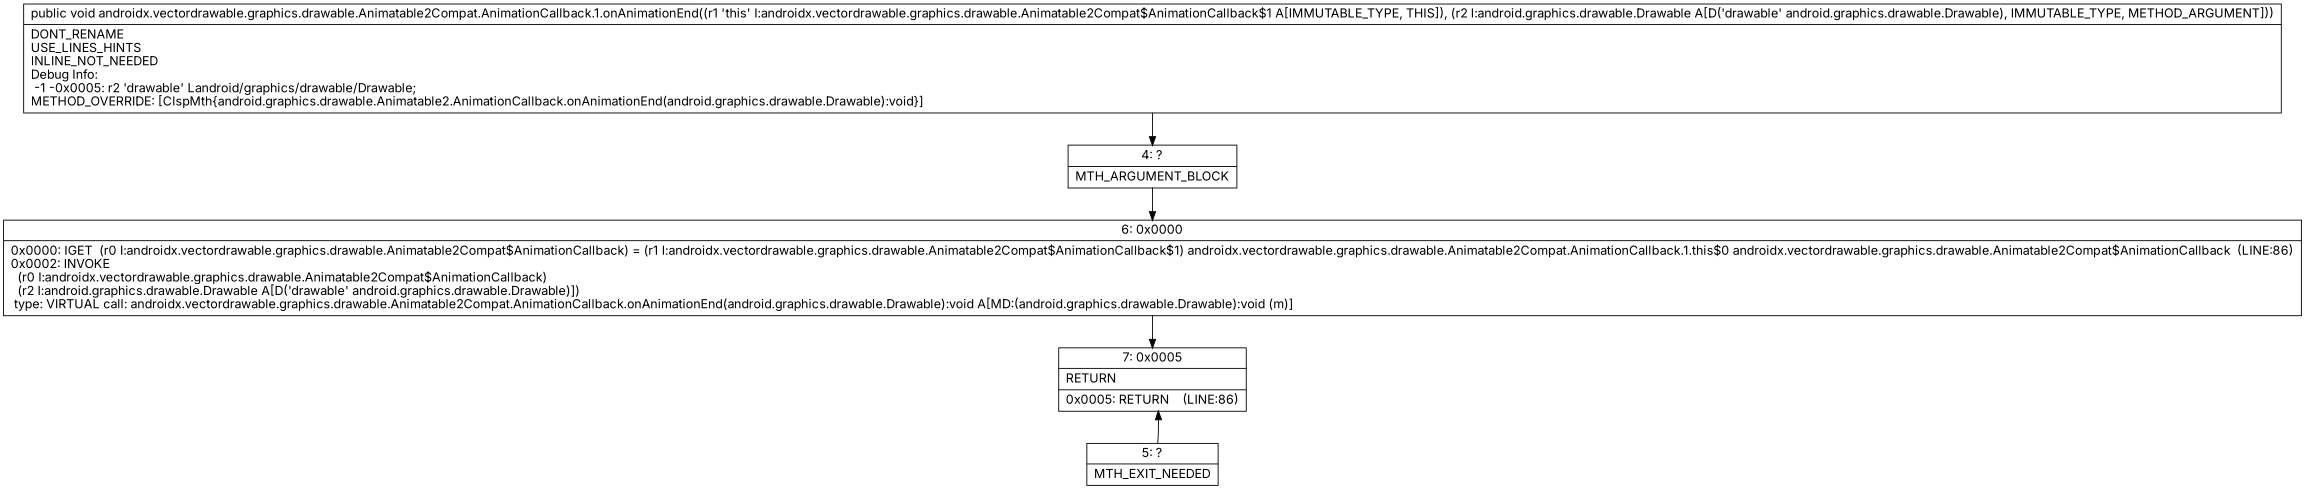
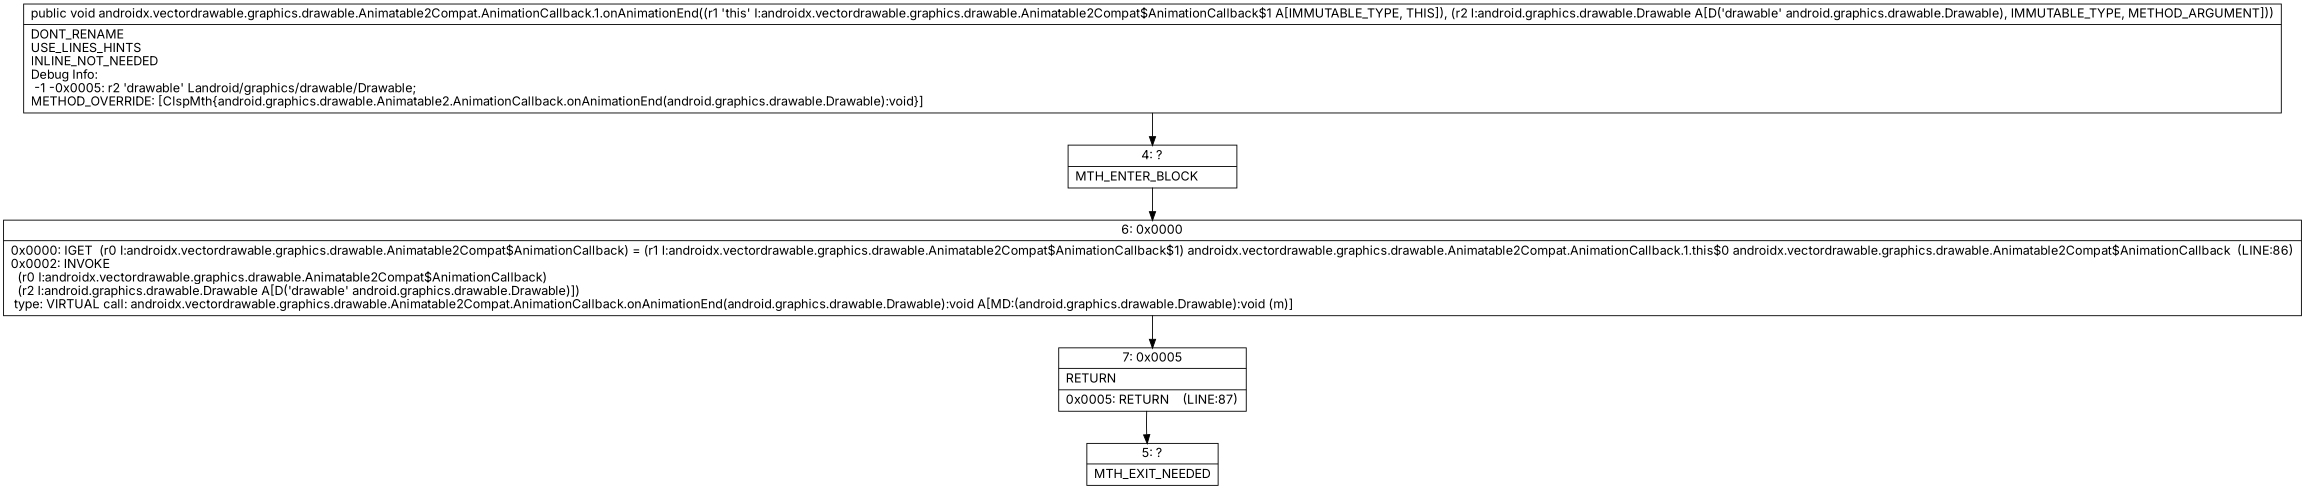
  digraph {
    fontname=Inter
    node [fontname=Inter shape=record]
    edge [fontname=Inter]
-   n1 [label="{4\:\ ?|MTH_ARGUMENT_BLOCK\l}"]
+   n1 [label="{4\:\ ?|MTH_ENTER_BLOCK\l}"]
    n2 [label="{6\:\ 0x0000|0x0000: IGET  (r0 I:androidx.vectordrawable.graphics.drawable.Animatable2Compat$AnimationCallback) = (r1 I:androidx.vectordrawable.graphics.drawable.Animatable2Compat$AnimationCallback$1) androidx.vectordrawable.graphics.drawable.Animatable2Compat.AnimationCallback.1.this$0 androidx.vectordrawable.graphics.drawable.Animatable2Compat$AnimationCallback  (LINE:86)\l0x0002: INVOKE  \l  (r0 I:androidx.vectordrawable.graphics.drawable.Animatable2Compat$AnimationCallback)\l  (r2 I:android.graphics.drawable.Drawable A[D('drawable' android.graphics.drawable.Drawable)])\l type: VIRTUAL call: androidx.vectordrawable.graphics.drawable.Animatable2Compat.AnimationCallback.onAnimationEnd(android.graphics.drawable.Drawable):void A[MD:(android.graphics.drawable.Drawable):void (m)]\l}"]
-   n3 [label="{7\:\ 0x0005|RETURN\l|0x0005: RETURN    (LINE:86)\l}"]
+   n3 [label="{7\:\ 0x0005|RETURN\l|0x0005: RETURN    (LINE:87)\l}"]
    n4 [label="{5\:\ ?|MTH_EXIT_NEEDED\l}"]
    n5 [label="{public void androidx.vectordrawable.graphics.drawable.Animatable2Compat.AnimationCallback.1.onAnimationEnd((r1 'this' I:androidx.vectordrawable.graphics.drawable.Animatable2Compat$AnimationCallback$1 A[IMMUTABLE_TYPE, THIS]), (r2 I:android.graphics.drawable.Drawable A[D('drawable' android.graphics.drawable.Drawable), IMMUTABLE_TYPE, METHOD_ARGUMENT]))  | DONT_RENAME\lUSE_LINES_HINTS\lINLINE_NOT_NEEDED\lDebug Info:\l  \-1 \-0x0005: r2 'drawable' Landroid\/graphics\/drawable\/Drawable;\lMETHOD_OVERRIDE: [ClspMth\{android.graphics.drawable.Animatable2.AnimationCallback.onAnimationEnd(android.graphics.drawable.Drawable):void\}]\l}"]
    n1 -> n2
    n2 -> n3
-   n4 -> n3
+   n3 -> n4
    n5 -> n1
  }
